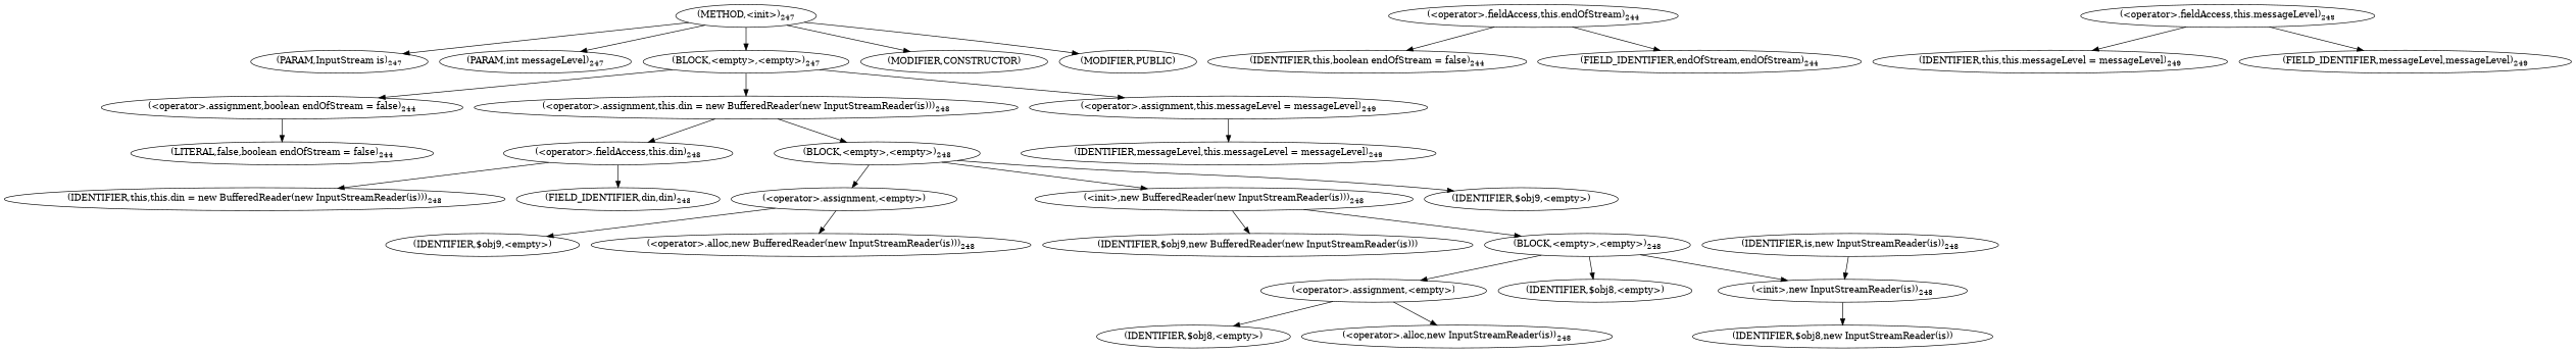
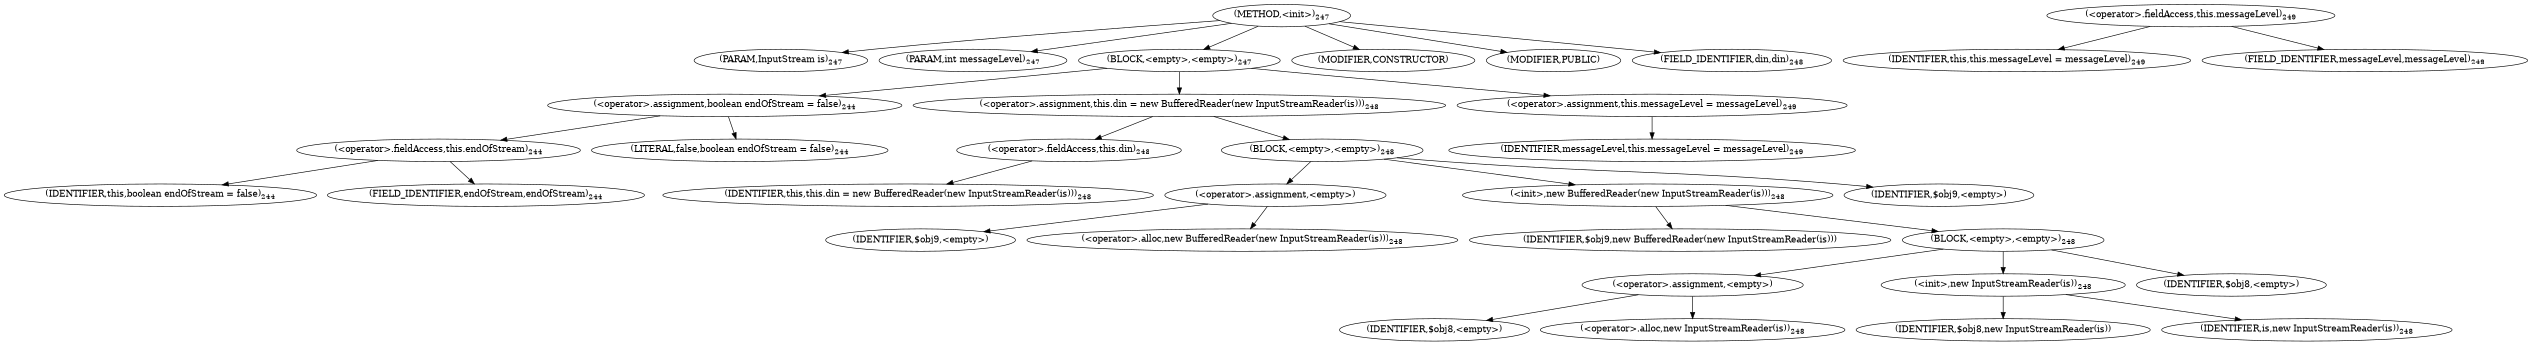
  digraph {
    n1 [label=<(METHOD,&lt;init&gt;)<SUB>247</SUB>>]
    n2 [label=<(PARAM,InputStream is)<SUB>247</SUB>>]
    n3 [label=<(PARAM,int messageLevel)<SUB>247</SUB>>]
    n4 [label=<(BLOCK,&lt;empty&gt;,&lt;empty&gt;)<SUB>247</SUB>>]
    n5 [label=<(MODIFIER,CONSTRUCTOR)>]
    n6 [label=<(MODIFIER,PUBLIC)>]
    n7 [label=<(&lt;operator&gt;.assignment,boolean endOfStream = false)<SUB>244</SUB>>]
    n8 [label=<(&lt;operator&gt;.assignment,this.din = new BufferedReader(new InputStreamReader(is)))<SUB>248</SUB>>]
    n9 [label=<(&lt;operator&gt;.assignment,this.messageLevel = messageLevel)<SUB>249</SUB>>]
    n10 [label=<(&lt;operator&gt;.fieldAccess,this.endOfStream)<SUB>244</SUB>>]
    n11 [label=<(LITERAL,false,boolean endOfStream = false)<SUB>244</SUB>>]
    n12 [label=<(&lt;operator&gt;.fieldAccess,this.din)<SUB>248</SUB>>]
    n13 [label=<(BLOCK,&lt;empty&gt;,&lt;empty&gt;)<SUB>248</SUB>>]
    n14 [label=<(IDENTIFIER,messageLevel,this.messageLevel = messageLevel)<SUB>249</SUB>>]
    n15 [label=<(IDENTIFIER,this,boolean endOfStream = false)<SUB>244</SUB>>]
    n16 [label=<(FIELD_IDENTIFIER,endOfStream,endOfStream)<SUB>244</SUB>>]
    n17 [label=<(IDENTIFIER,this,this.din = new BufferedReader(new InputStreamReader(is)))<SUB>248</SUB>>]
    n18 [label=<(FIELD_IDENTIFIER,din,din)<SUB>248</SUB>>]
    n19 [label=<(&lt;operator&gt;.assignment,&lt;empty&gt;)>]
    n20 [label=<(&lt;init&gt;,new BufferedReader(new InputStreamReader(is)))<SUB>248</SUB>>]
    n21 [label=<(IDENTIFIER,$obj9,&lt;empty&gt;)>]
    n22 [label=<(IDENTIFIER,$obj9,&lt;empty&gt;)>]
    n23 [label=<(&lt;operator&gt;.alloc,new BufferedReader(new InputStreamReader(is)))<SUB>248</SUB>>]
    n24 [label=<(IDENTIFIER,$obj9,new BufferedReader(new InputStreamReader(is)))>]
    n25 [label=<(BLOCK,&lt;empty&gt;,&lt;empty&gt;)<SUB>248</SUB>>]
    n26 [label=<(&lt;operator&gt;.assignment,&lt;empty&gt;)>]
    n27 [label=<(&lt;init&gt;,new InputStreamReader(is))<SUB>248</SUB>>]
    n28 [label=<(IDENTIFIER,$obj8,&lt;empty&gt;)>]
    n29 [label=<(IDENTIFIER,$obj8,&lt;empty&gt;)>]
    n30 [label=<(&lt;operator&gt;.alloc,new InputStreamReader(is))<SUB>248</SUB>>]
    n31 [label=<(IDENTIFIER,$obj8,new InputStreamReader(is))>]
    n32 [label=<(IDENTIFIER,is,new InputStreamReader(is))<SUB>248</SUB>>]
    n33 [label=<(&lt;operator&gt;.fieldAccess,this.messageLevel)<SUB>249</SUB>>]
    n34 [label=<(IDENTIFIER,this,this.messageLevel = messageLevel)<SUB>249</SUB>>]
    n35 [label=<(FIELD_IDENTIFIER,messageLevel,messageLevel)<SUB>249</SUB>>]
    n1 -> n2
    n1 -> n3
    n1 -> n4
    n1 -> n5
    n1 -> n6
    n4 -> n7
    n4 -> n8
    n4 -> n9
+   n7 -> n10
    n7 -> n11
    n8 -> n12
    n8 -> n13
    n9 -> n14
    n10 -> n15
    n10 -> n16
    n12 -> n17
-   n12 -> n18
+   n1 -> n18
    n13 -> n19
    n13 -> n20
    n13 -> n21
    n19 -> n22
    n19 -> n23
    n20 -> n24
    n20 -> n25
    n25 -> n26
    n25 -> n27
    n25 -> n28
    n26 -> n29
    n26 -> n30
    n27 -> n31
-   n32 -> n27
+   n27 -> n32
    n33 -> n34
    n33 -> n35
  }
